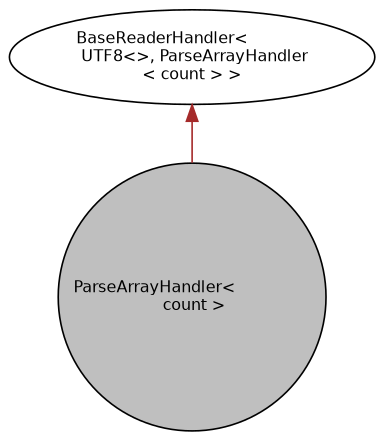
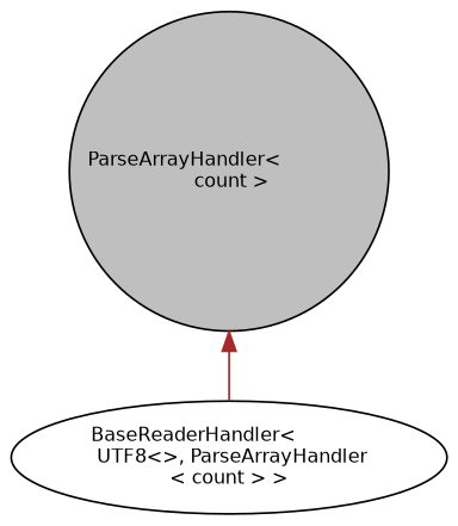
  digraph {
    node [color=black fontname=Helvetica fontsize=10 style=filled]
    n1 [fillcolor=grey75 fontcolor=black height=0.2 label="ParseArrayHandler\<\l count \>" shape=circle width=0.4]
    n2 [fillcolor=white height=0.2 label="BaseReaderHandler\<\l UTF8\<\>, ParseArrayHandler\l\< count \> \>" shape=ellipse width=0.4]
-   n2 -> n1 [color=brown dir=back fontname=Helvetica fontsize=10 labelfontname=Helvetica labelfontsize=10 style=solid]
+   n1 -> n2 [color=brown dir=back fontname=Helvetica fontsize=10 labelfontname=Helvetica labelfontsize=10 style=solid]
  }
